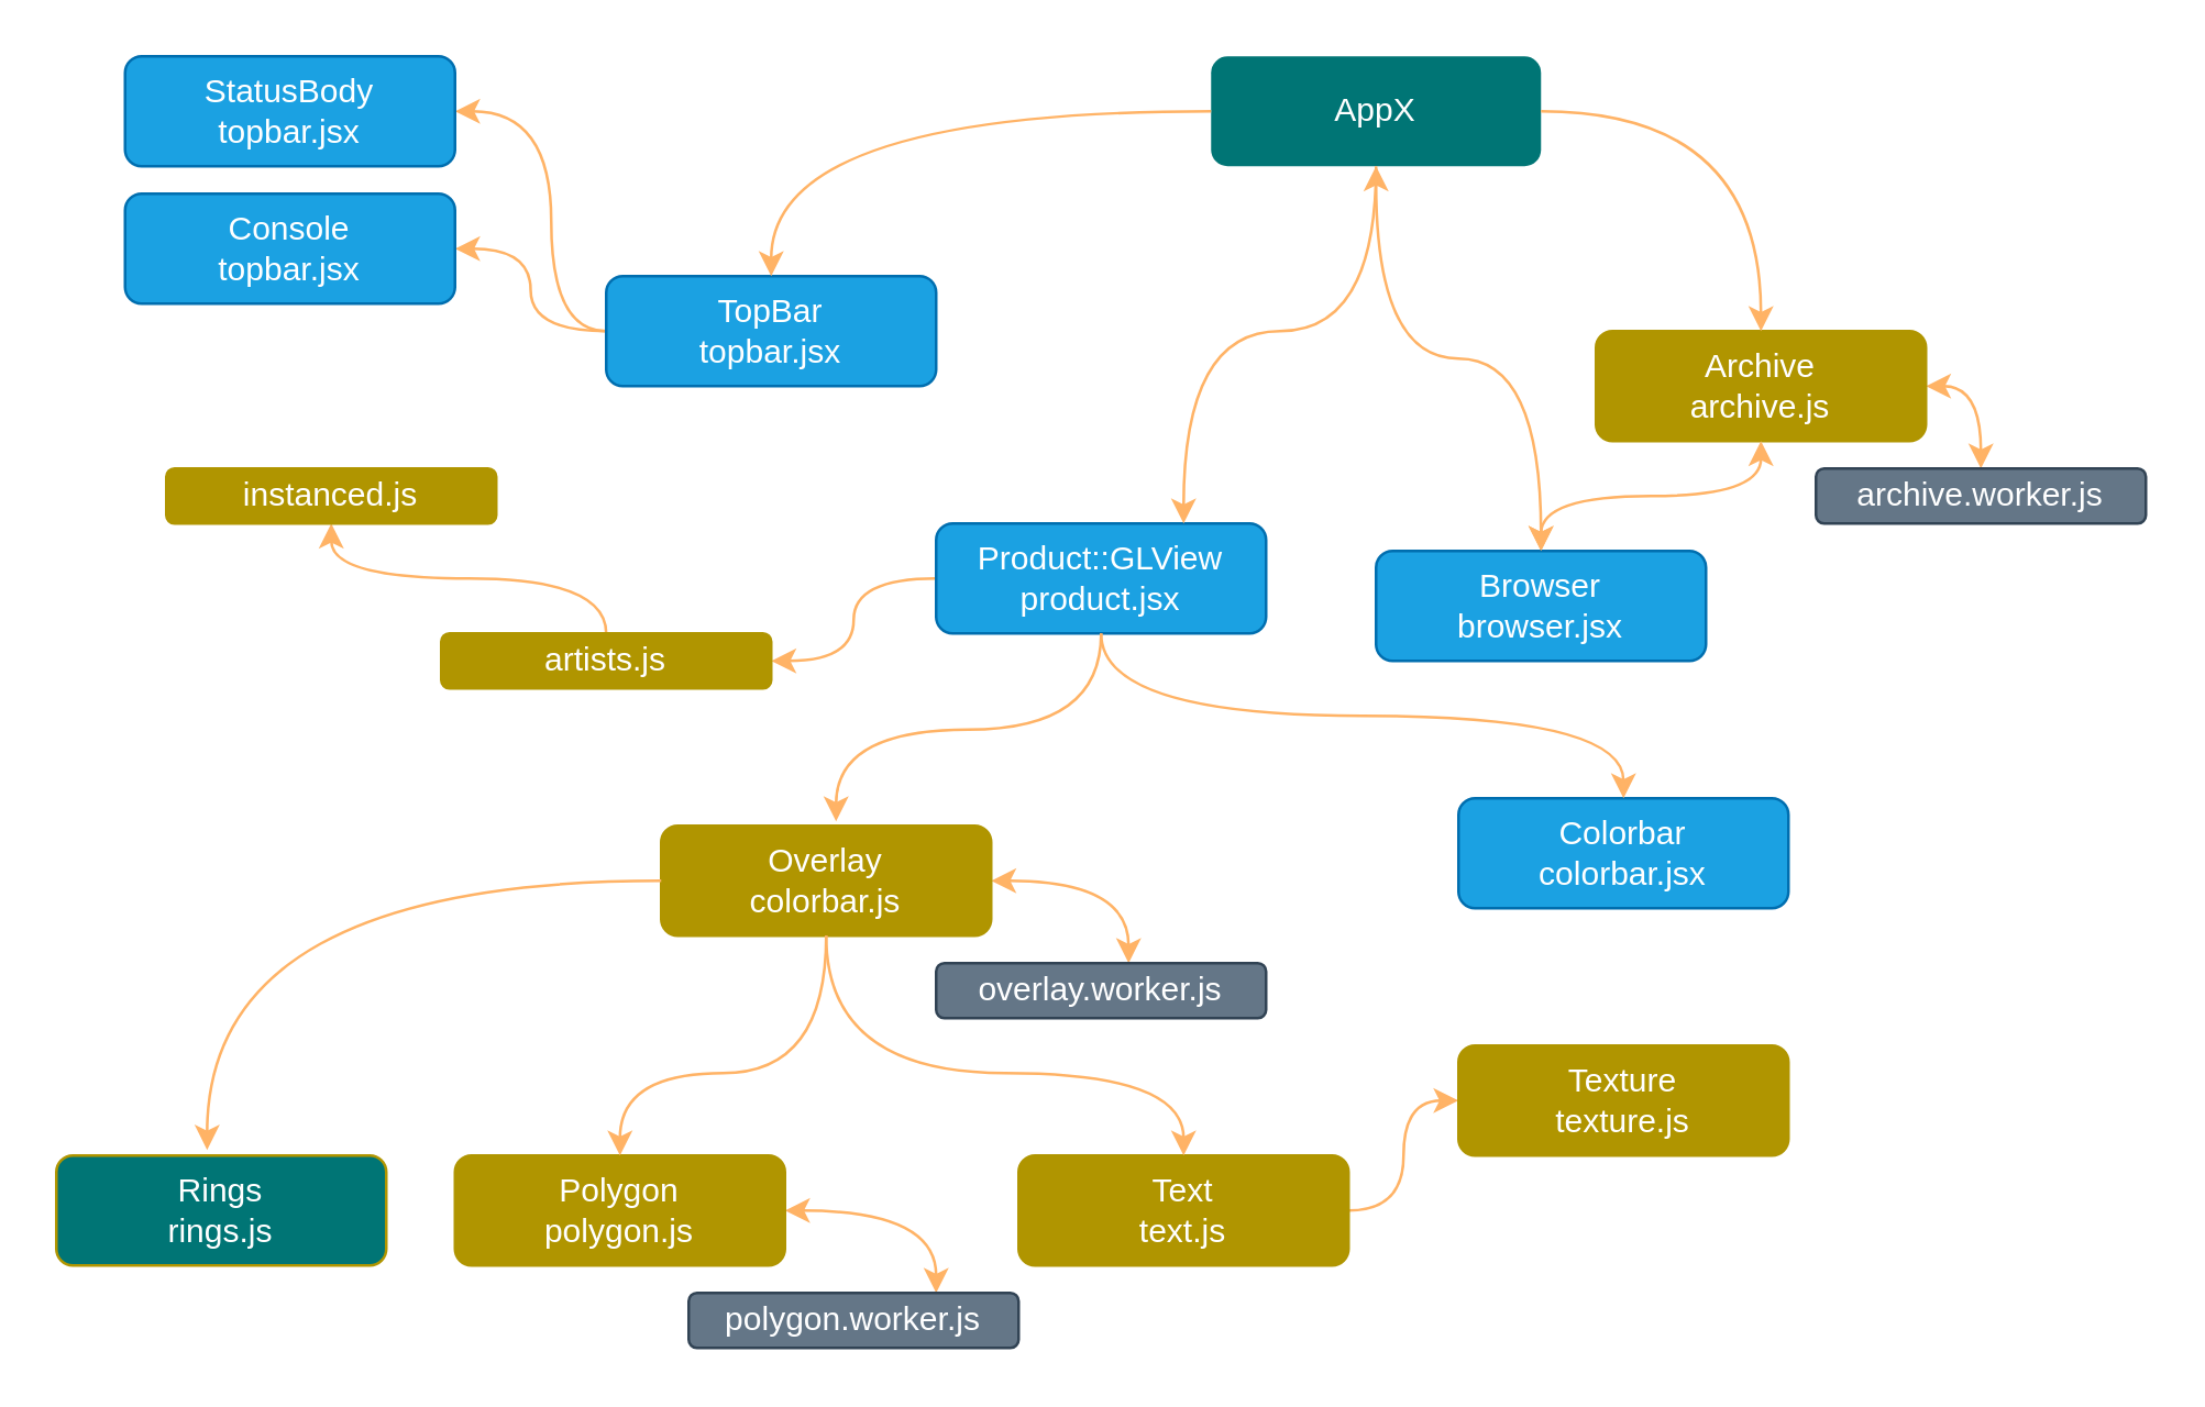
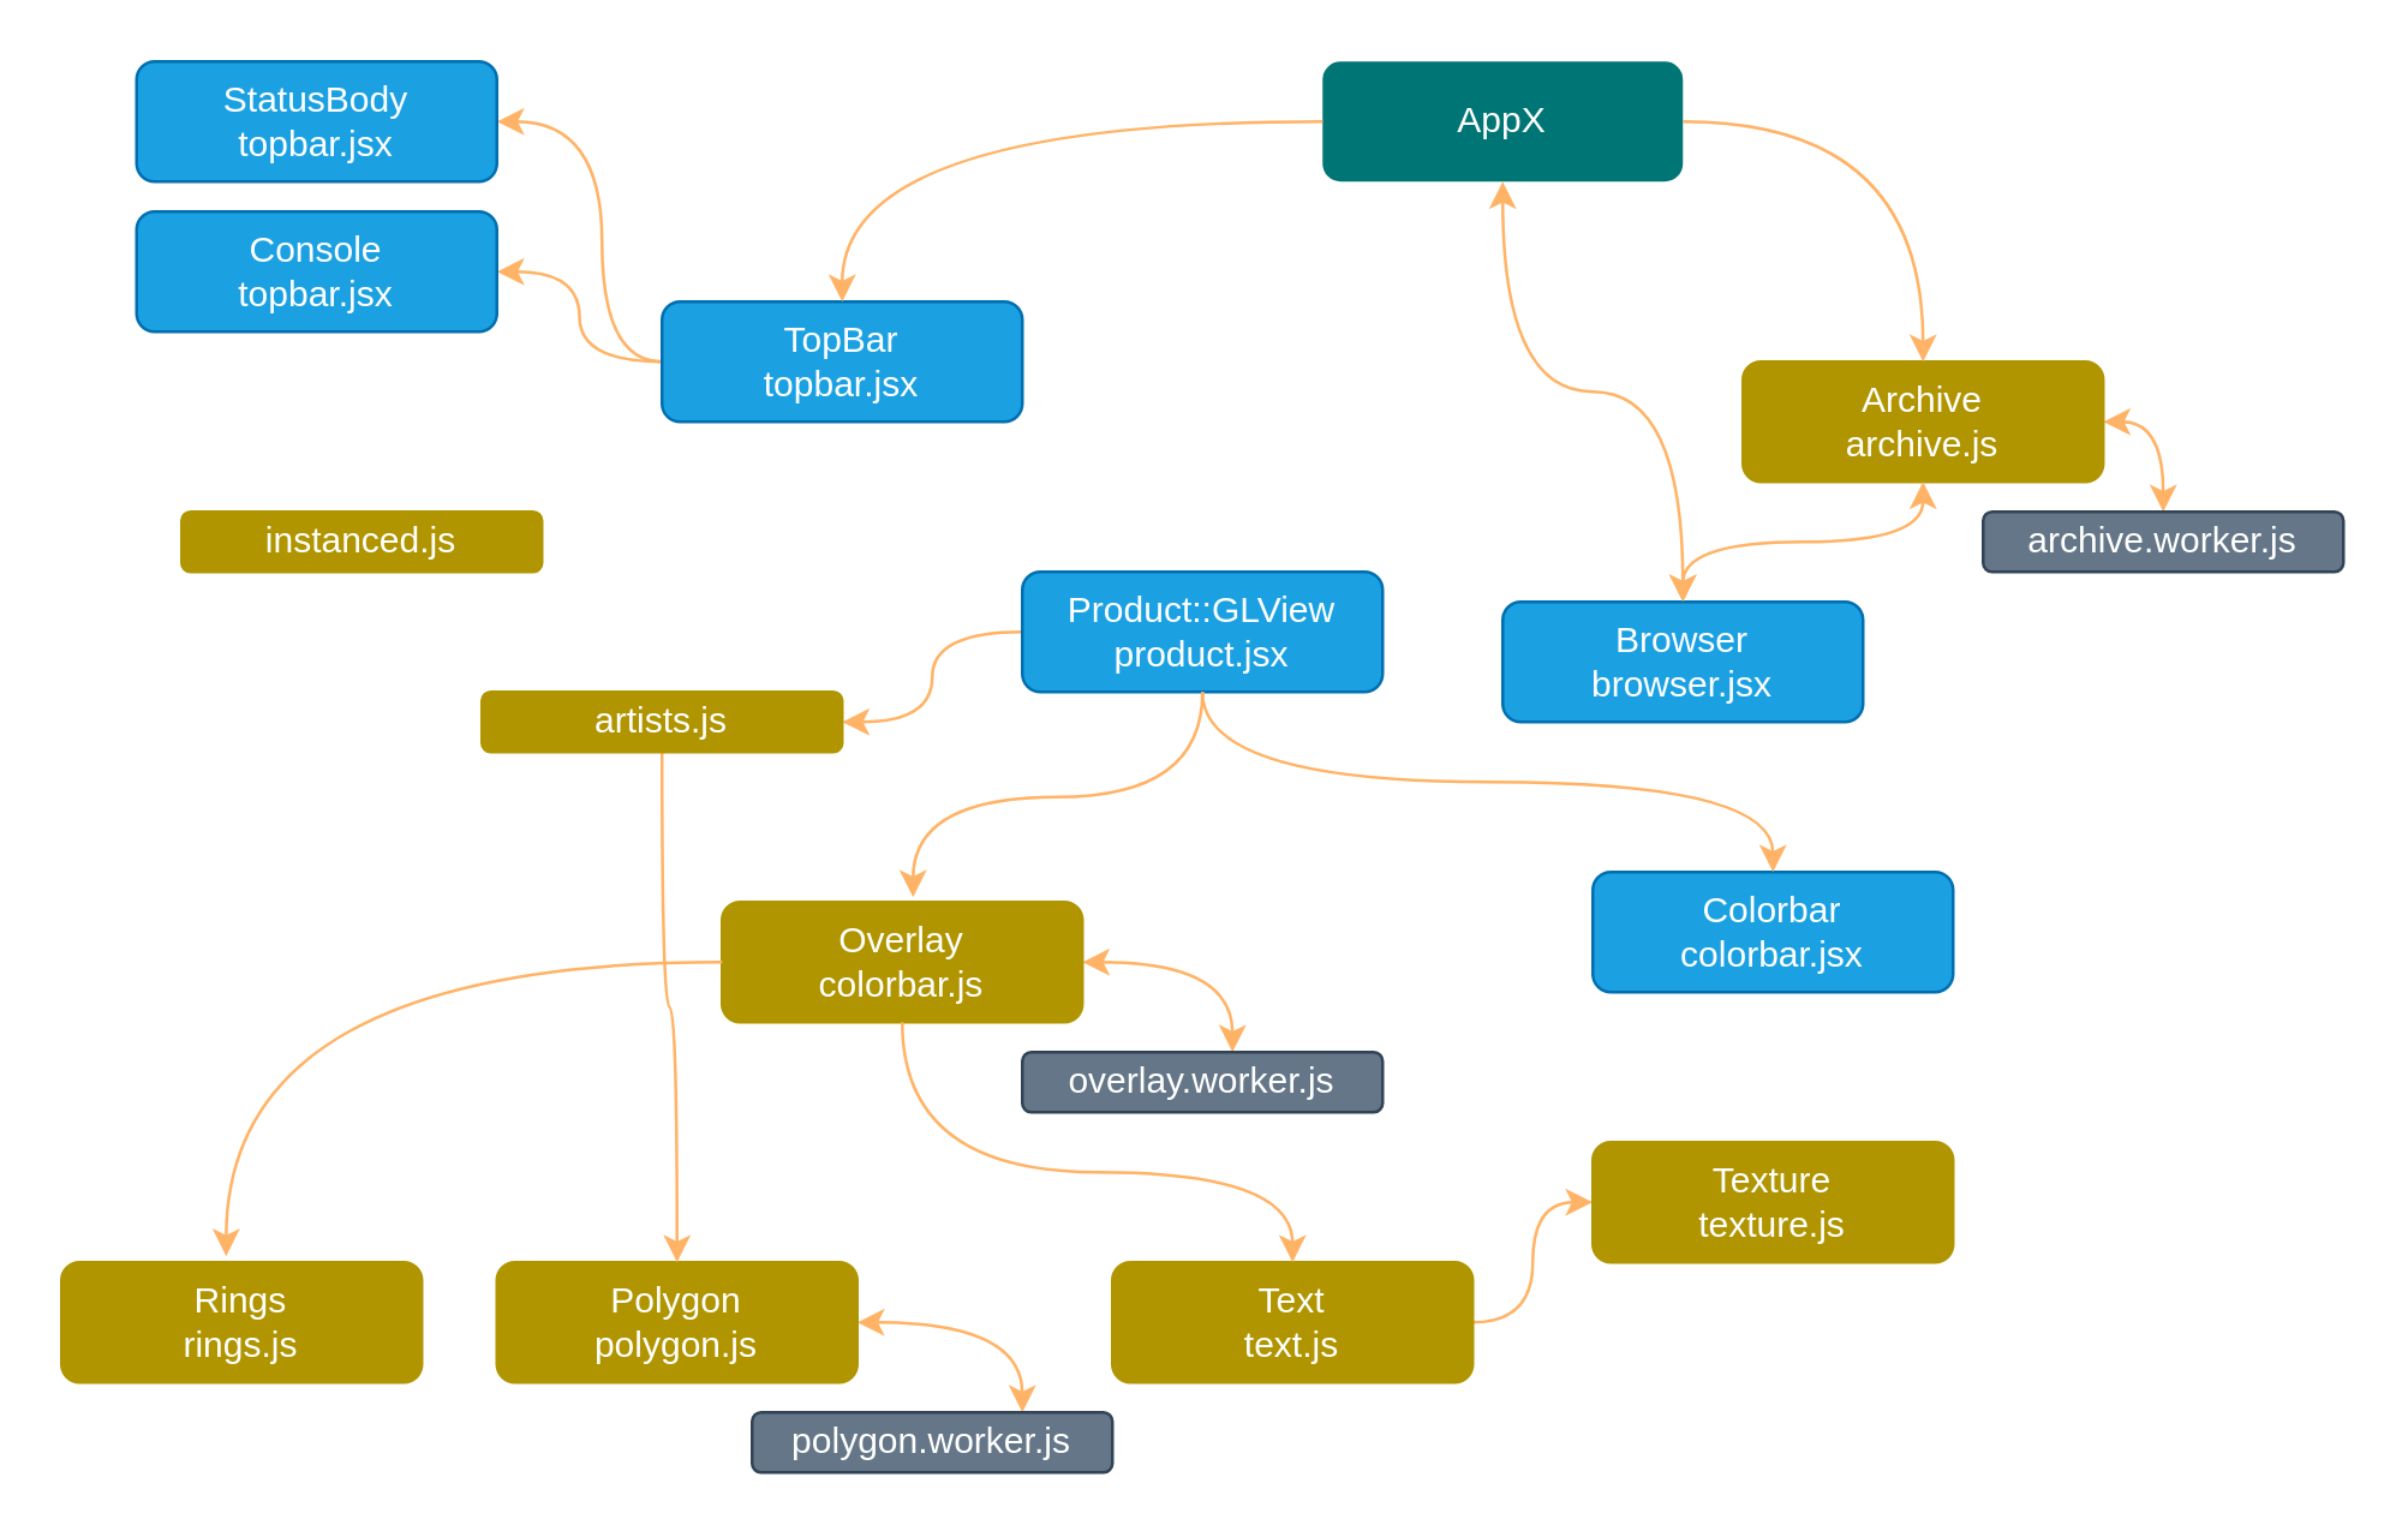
  <mxCell id="0" />
  <mxCell id="1" parent="0" />
  <mxCell id="2" value="AppX" style="rounded=1;whiteSpace=wrap;html=1;fillColor=#007575;fontColor=#ffffff;strokeColor=none;" parent="1" vertex="1"><mxGeometry x="440" y="20" width="120" height="40" as="geometry" /></mxCell>
  <mxCell id="3" style="edgeStyle=orthogonalEdgeStyle;curved=1;rounded=0;orthogonalLoop=1;jettySize=auto;html=1;fontColor=#FFB366;strokeColor=#FFB366;" parent="1" source="4" target="27" edge="1"><mxGeometry relative="1" as="geometry" /></mxCell>
  <mxCell id="4" value="Product::GLView&lt;br&gt;product.jsx" style="rounded=1;whiteSpace=wrap;html=1;fillColor=#1ba1e2;fontColor=#ffffff;strokeColor=#006EAF;" parent="1" vertex="1"><mxGeometry x="340" y="190" width="120" height="40" as="geometry" /></mxCell>
  <mxCell id="5" style="edgeStyle=orthogonalEdgeStyle;curved=1;rounded=1;jumpStyle=arc;orthogonalLoop=1;jettySize=auto;html=1;startArrow=none;startFill=0;strokeColor=#FFB366;elbow=vertical;fontColor=#FFB366;" parent="1" source="7" target="37" edge="1"><mxGeometry relative="1" as="geometry" /></mxCell>
  <mxCell id="6" value="" style="edgeStyle=orthogonalEdgeStyle;curved=1;rounded=1;jumpStyle=arc;orthogonalLoop=1;jettySize=auto;html=1;startArrow=none;startFill=0;strokeColor=#FFB366;elbow=vertical;fontColor=#FFB366;" parent="1" source="7" target="38" edge="1"><mxGeometry relative="1" as="geometry"><Array as="points"><mxPoint x="200" y="120" /><mxPoint x="200" y="40" /></Array></mxGeometry></mxCell>
  <mxCell id="7" value="TopBar&lt;br&gt;topbar.jsx" style="rounded=1;whiteSpace=wrap;html=1;fillColor=#1ba1e2;fontColor=#ffffff;strokeColor=#006EAF;" parent="1" vertex="1"><mxGeometry x="220" y="100" width="120" height="40" as="geometry" /></mxCell>
  <mxCell id="8" style="edgeStyle=orthogonalEdgeStyle;rounded=0;orthogonalLoop=1;jettySize=auto;html=1;curved=1;startArrow=classic;startFill=1;fontColor=#FFB366;strokeColor=#FFB366;" parent="1" source="2" target="12" edge="1"><mxGeometry relative="1" as="geometry" /></mxCell>
  <mxCell id="9" style="rounded=1;orthogonalLoop=1;jettySize=auto;html=1;startArrow=classic;startFill=1;elbow=vertical;jumpStyle=arc;edgeStyle=orthogonalEdgeStyle;curved=1;fontColor=#FFB366;strokeColor=#FFB366;" parent="1" source="10" target="11" edge="1"><mxGeometry relative="1" as="geometry"><Array as="points"><mxPoint x="720" y="140" /></Array></mxGeometry></mxCell>
  <mxCell id="10" value="Archive&lt;br&gt;archive.js" style="rounded=1;whiteSpace=wrap;html=1;fillColor=#B09500;fontColor=#FFFFFF;strokeColor=#B09500;" parent="1" vertex="1"><mxGeometry x="580" y="120" width="120" height="40" as="geometry" /></mxCell>
  <mxCell id="11" value="archive.worker.js" style="rounded=1;whiteSpace=wrap;html=1;fillColor=#647687;fontColor=#ffffff;strokeColor=#314354;" parent="1" vertex="1"><mxGeometry x="660" y="170" width="120" height="20" as="geometry" /></mxCell>
  <mxCell id="12" value="Browser&lt;br&gt;browser.jsx" style="rounded=1;whiteSpace=wrap;html=1;fillColor=#1ba1e2;fontColor=#ffffff;strokeColor=#006EAF;" parent="1" vertex="1"><mxGeometry x="500" y="200" width="120" height="40" as="geometry" /></mxCell>
  <mxCell id="13" style="edgeStyle=orthogonalEdgeStyle;curved=1;rounded=0;orthogonalLoop=1;jettySize=auto;html=1;exitX=0.5;exitY=1;exitDx=0;exitDy=0;" parent="1" source="7" target="7" edge="1"><mxGeometry relative="1" as="geometry" /></mxCell>
  <mxCell id="14" style="edgeStyle=orthogonalEdgeStyle;orthogonalLoop=1;jettySize=auto;html=1;strokeColor=#FFB366;startArrow=classic;startFill=1;rounded=1;curved=1;fontColor=#FFB366;" parent="1" source="15" target="17" edge="1"><mxGeometry relative="1" as="geometry"><Array as="points"><mxPoint x="410" y="320" /></Array></mxGeometry></mxCell>
  <mxCell id="15" value="Overlay&lt;br&gt;colorbar.js" style="rounded=1;whiteSpace=wrap;html=1;fillColor=#B09500;fontColor=#FFFFFF;strokeColor=#B09500;" parent="1" vertex="1"><mxGeometry x="240" y="300" width="120" height="40" as="geometry" /></mxCell>
  <mxCell id="16" value="Colorbar&lt;br&gt;colorbar.jsx" style="rounded=1;whiteSpace=wrap;html=1;fillColor=#1ba1e2;fontColor=#ffffff;strokeColor=#006EAF;" parent="1" vertex="1"><mxGeometry x="530" y="290" width="120" height="40" as="geometry" /></mxCell>
  <mxCell id="17" value="overlay.worker.js" style="rounded=1;whiteSpace=wrap;html=1;fillColor=#647687;fontColor=#ffffff;strokeColor=#314354;" parent="1" vertex="1"><mxGeometry x="340" y="350" width="120" height="20" as="geometry" /></mxCell>
  <mxCell id="18" style="edgeStyle=orthogonalEdgeStyle;curved=1;rounded=0;orthogonalLoop=1;jettySize=auto;html=1;startArrow=classic;startFill=1;fontColor=#FFB366;strokeColor=#FFB366;" parent="1" source="19" target="20" edge="1"><mxGeometry relative="1" as="geometry"><Array as="points"><mxPoint x="340" y="440" /></Array></mxGeometry></mxCell>
  <mxCell id="19" value="Polygon&lt;br&gt;polygon.js" style="rounded=1;whiteSpace=wrap;html=1;fillColor=#B09500;fontColor=#FFFFFF;strokeColor=#B09500;" parent="1" vertex="1"><mxGeometry x="165" y="420" width="120" height="40" as="geometry" /></mxCell>
  <mxCell id="20" value="polygon.worker.js" style="rounded=1;whiteSpace=wrap;html=1;fillColor=#647687;fontColor=#ffffff;strokeColor=#314354;" parent="1" vertex="1"><mxGeometry x="250" y="470" width="120" height="20" as="geometry" /></mxCell>
- <mxCell id="21" value="" style="endArrow=classic;html=1;rounded=0;curved=1;edgeStyle=orthogonalEdgeStyle;fontColor=#FFB366;strokeColor=#FFB366;" parent="1" source="15" target="19" edge="1"><mxGeometry width="50" height="50" relative="1" as="geometry"><mxPoint x="470" y="420" as="sourcePoint" /><mxPoint x="520" y="370" as="targetPoint" /><Array as="points"><mxPoint x="300" y="390" /><mxPoint x="225" y="390" /></Array></mxGeometry></mxCell>
  <mxCell id="22" value="" style="endArrow=classic;html=1;rounded=0;curved=1;exitX=0.5;exitY=1;exitDx=0;exitDy=0;entryX=0.53;entryY=-0.04;entryDx=0;entryDy=0;entryPerimeter=0;edgeStyle=orthogonalEdgeStyle;fontColor=#FFB366;strokeColor=#FFB366;" parent="1" source="4" target="15" edge="1"><mxGeometry width="50" height="50" relative="1" as="geometry"><mxPoint x="470" y="350" as="sourcePoint" /><mxPoint x="520" y="300" as="targetPoint" /></mxGeometry></mxCell>
  <mxCell id="23" value="" style="endArrow=classic;html=1;rounded=0;edgeStyle=orthogonalEdgeStyle;elbow=vertical;curved=1;fontColor=#FFB366;strokeColor=#FFB366;" parent="1" source="4" target="16" edge="1"><mxGeometry width="50" height="50" relative="1" as="geometry"><mxPoint x="410" y="300" as="sourcePoint" /><mxPoint x="520" y="300" as="targetPoint" /><Array as="points"><mxPoint x="400" y="260" /><mxPoint x="590" y="260" /></Array></mxGeometry></mxCell>
- <mxCell id="24" value="Rings&lt;br&gt;rings.js" style="rounded=1;whiteSpace=wrap;html=1;fillColor=#007575;fontColor=#FFFFFF;strokeColor=#B09500;" parent="1" vertex="1"><mxGeometry x="20" y="420" width="120" height="40" as="geometry" /></mxCell>
+ <mxCell id="24" value="Rings&lt;br&gt;rings.js" style="rounded=1;whiteSpace=wrap;html=1;fillColor=#B09500;fontColor=#FFFFFF;strokeColor=#B09500;" parent="1" vertex="1"><mxGeometry x="20" y="420" width="120" height="40" as="geometry" /></mxCell>
  <mxCell id="25" value="" style="endArrow=classic;html=1;rounded=0;curved=1;entryX=0.457;entryY=-0.051;entryDx=0;entryDy=0;entryPerimeter=0;edgeStyle=orthogonalEdgeStyle;fontColor=#FFB366;strokeColor=#FFB366;" parent="1" source="15" target="24" edge="1"><mxGeometry width="50" height="50" relative="1" as="geometry"><mxPoint x="270" y="390" as="sourcePoint" /><mxPoint x="360" y="360" as="targetPoint" /></mxGeometry></mxCell>
- <mxCell id="26" style="edgeStyle=orthogonalEdgeStyle;curved=1;rounded=0;orthogonalLoop=1;jettySize=auto;html=1;entryX=0.5;entryY=1;entryDx=0;entryDy=0;startArrow=none;startFill=0;fontColor=#FFB366;strokeColor=#FFB366;" parent="1" source="27" target="31" edge="1"><mxGeometry relative="1" as="geometry" /></mxCell>
+ <mxCell id="26" style="edgeStyle=orthogonalEdgeStyle;curved=1;rounded=0;orthogonalLoop=1;jettySize=auto;html=1;startArrow=none;startFill=0;fontColor=#FFB366;strokeColor=#FFB366;" parent="1" source="27" target="19" edge="1"><mxGeometry relative="1" as="geometry" /></mxCell>
  <mxCell id="27" value="artists.js" style="rounded=1;whiteSpace=wrap;html=1;fillColor=#B09500;fontColor=#FFFFFF;strokeColor=#B09500;" parent="1" vertex="1"><mxGeometry x="160" y="230" width="120" height="20" as="geometry" /></mxCell>
  <mxCell id="28" value="" style="endArrow=classic;html=1;rounded=0;curved=1;edgeStyle=orthogonalEdgeStyle;fontColor=#FFB366;strokeColor=#FFB366;" parent="1" source="2" target="7" edge="1"><mxGeometry width="50" height="50" relative="1" as="geometry"><mxPoint x="410" y="330" as="sourcePoint" /><mxPoint x="460" y="280" as="targetPoint" /></mxGeometry></mxCell>
  <mxCell id="29" value="" style="endArrow=classic;html=1;rounded=0;curved=1;edgeStyle=orthogonalEdgeStyle;fontColor=#FFB366;strokeColor=#FFB366;" parent="1" source="2" target="10" edge="1"><mxGeometry width="50" height="50" relative="1" as="geometry"><mxPoint x="410" y="330" as="sourcePoint" /><mxPoint x="460" y="280" as="targetPoint" /></mxGeometry></mxCell>
- <mxCell id="30" value="" style="endArrow=classic;html=1;rounded=0;curved=1;edgeStyle=orthogonalEdgeStyle;fontColor=#FFB366;strokeColor=#FFB366;" parent="1" source="2" target="4" edge="1"><mxGeometry width="50" height="50" relative="1" as="geometry"><mxPoint x="410" y="330" as="sourcePoint" /><mxPoint x="390" y="140" as="targetPoint" /><Array as="points"><mxPoint x="500" y="120" /><mxPoint x="430" y="120" /></Array></mxGeometry></mxCell>
  <mxCell id="31" value="instanced.js" style="rounded=1;whiteSpace=wrap;html=1;fillColor=#B09500;fontColor=#FFFFFF;strokeColor=#B09500;" parent="1" vertex="1"><mxGeometry x="60" y="170" width="120" height="20" as="geometry" /></mxCell>
  <mxCell id="32" style="edgeStyle=orthogonalEdgeStyle;curved=1;rounded=0;orthogonalLoop=1;jettySize=auto;html=1;startArrow=none;startFill=0;elbow=vertical;fontColor=#FFB366;strokeColor=#FFB366;" parent="1" source="33" target="34" edge="1"><mxGeometry relative="1" as="geometry" /></mxCell>
  <mxCell id="33" value="Text&lt;br&gt;text.js" style="rounded=1;whiteSpace=wrap;html=1;fillColor=#B09500;fontColor=#FFFFFF;strokeColor=#B09500;" parent="1" vertex="1"><mxGeometry x="370" y="420" width="120" height="40" as="geometry" /></mxCell>
  <mxCell id="34" value="Texture&lt;br&gt;texture.js" style="rounded=1;whiteSpace=wrap;html=1;fillColor=#B09500;fontColor=#FFFFFF;strokeColor=#B09500;" parent="1" vertex="1"><mxGeometry x="530" y="380" width="120" height="40" as="geometry" /></mxCell>
  <mxCell id="35" value="" style="endArrow=classic;html=1;rounded=0;curved=1;edgeStyle=orthogonalEdgeStyle;fontColor=#FFB366;strokeColor=#FFB366;" parent="1" target="33" edge="1"><mxGeometry width="50" height="50" relative="1" as="geometry"><mxPoint x="300" y="340" as="sourcePoint" /><mxPoint x="360" y="310" as="targetPoint" /><Array as="points"><mxPoint x="300" y="390" /><mxPoint x="430" y="390" /></Array></mxGeometry></mxCell>
  <mxCell id="36" value="" style="endArrow=classic;startArrow=classic;html=1;rounded=0;strokeColor=#FFB366;curved=1;elbow=vertical;edgeStyle=orthogonalEdgeStyle;fontColor=#FFB366;" parent="1" source="12" target="10" edge="1"><mxGeometry width="50" height="50" relative="1" as="geometry"><mxPoint x="320" y="330" as="sourcePoint" /><mxPoint x="370" y="280" as="targetPoint" /></mxGeometry></mxCell>
  <mxCell id="37" value="Console&lt;br&gt;topbar.jsx" style="rounded=1;whiteSpace=wrap;html=1;fillColor=#1ba1e2;fontColor=#ffffff;strokeColor=#006EAF;" parent="1" vertex="1"><mxGeometry x="45" y="70" width="120" height="40" as="geometry" /></mxCell>
  <mxCell id="38" value="StatusBody&lt;br&gt;topbar.jsx" style="rounded=1;whiteSpace=wrap;html=1;fillColor=#1ba1e2;fontColor=#ffffff;strokeColor=#006EAF;" parent="1" vertex="1"><mxGeometry x="45" y="20" width="120" height="40" as="geometry" /></mxCell>
